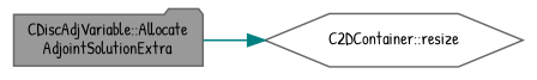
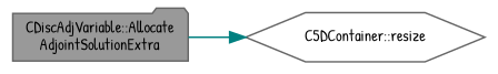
  digraph {
    rankdir=LR
    fontname="Patrick Hand"
    node [fontname="Patrick Hand" fontsize=10 style=filled]
    n1 [color=gray40 fillcolor=grey60 fontcolor=black height=0.2 label="CDiscAdjVariable::Allocate\lAdjointSolutionExtra" shape=folder width=0.4]
-   n2 [color=grey40 fillcolor=white height=0.2 label="C2DContainer::resize" shape=hexagon width=0.4]
+   n2 [color=grey40 fillcolor=white height=0.2 label="C5DContainer::resize" shape=hexagon width=0.4]
    n1 -> n2 [color=teal fontname="Patrick Hand" fontsize=10 labelfontname=Helvetica labelfontsize=10 style=solid]
  }
